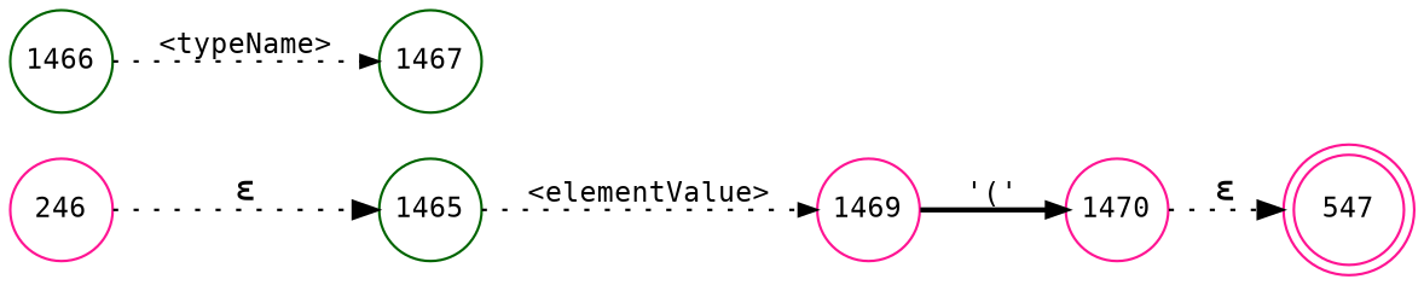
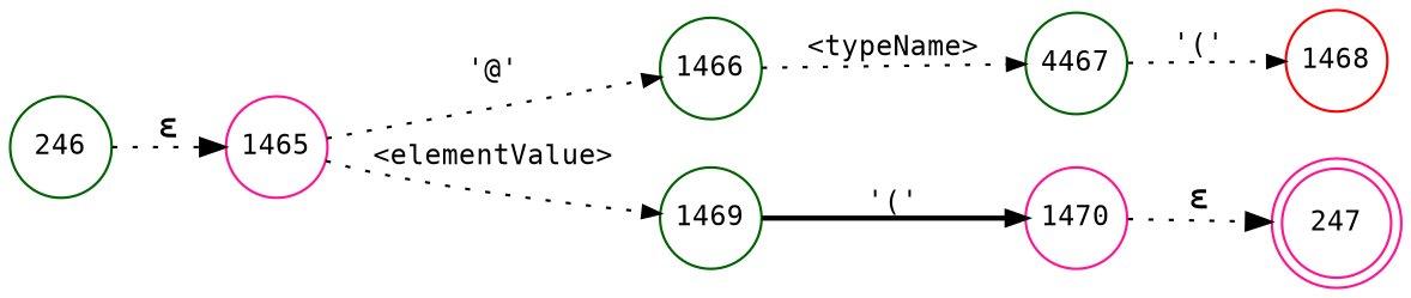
  digraph {
    fontname="DejaVu Sans Mono"
    rankdir=LR
    node [color=deeppink fixedsize=true fontname="DejaVu Sans Mono" fontsize=11 shape=circle peripheries=1]
    edge [fontname="DejaVu Sans Mono" style=dotted arrowhead=normal arrowsize=.7 fontsize=11]
-   n1 [label=547 shape=doublecircle width=.6 peripheries=""]
-   n2 [label=246 width=.55]
-   n3 [color=darkgreen label=1465 width=.55]
+   n1 [label=247 shape=doublecircle width=.6 peripheries=""]
+   n2 [color=darkgreen label=246 width=.55]
+   n3 [label=1465 width=.55]
    n4 [color=darkgreen label=1466 width=.55]
-   n5 [label=1469 width=.55]
-   n6 [color=darkgreen label=1467 width=.55]
+   n5 [color=darkgreen label=1469 width=.55]
+   n6 [color=darkgreen label=4467 width=.55]
+   n7 [color=red label=1468 width=.55]
    n8 [label=1470 width=.55]
    n2 -> n3 [label="&epsilon;" arrowhead="" arrowsize="" fontsize=""]
+   n3 -> n4 [label="'@'"]
    n3 -> n5 [label="<elementValue>"]
    n4 -> n6 [label="<typeName>"]
    n5 -> n8 [label="'('" style=bold]
+   n6 -> n7 [label="'('"]
    n8 -> n1 [label="&epsilon;" arrowhead="" arrowsize="" fontsize=""]
  }
